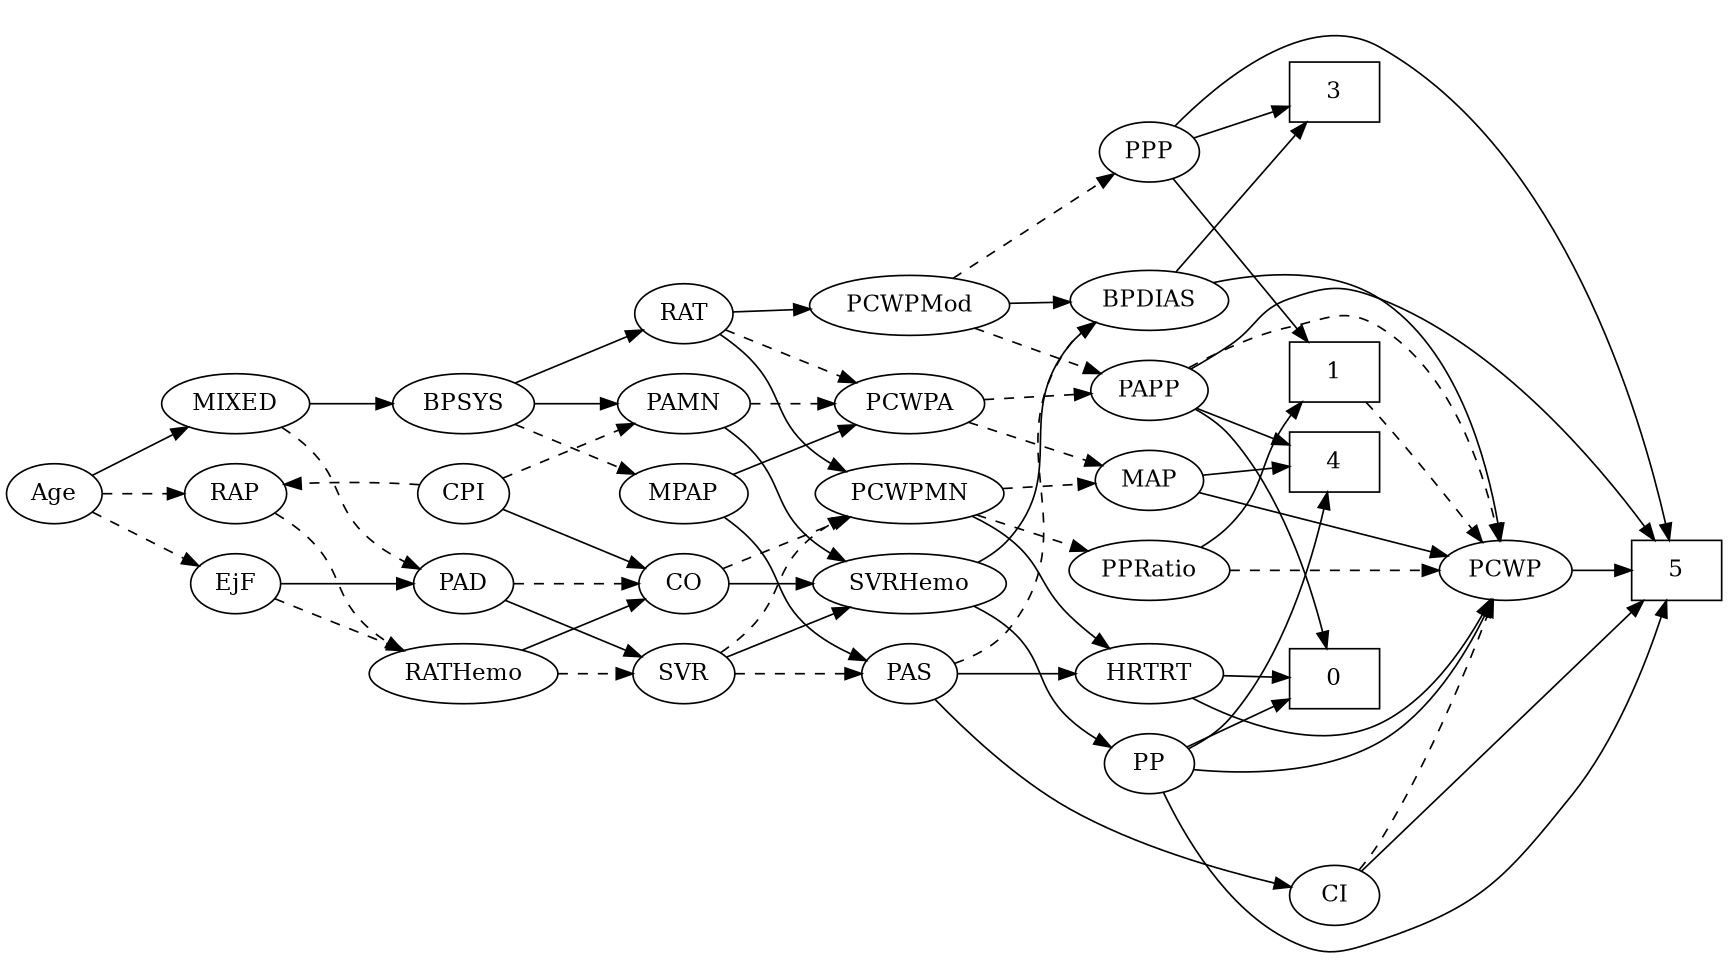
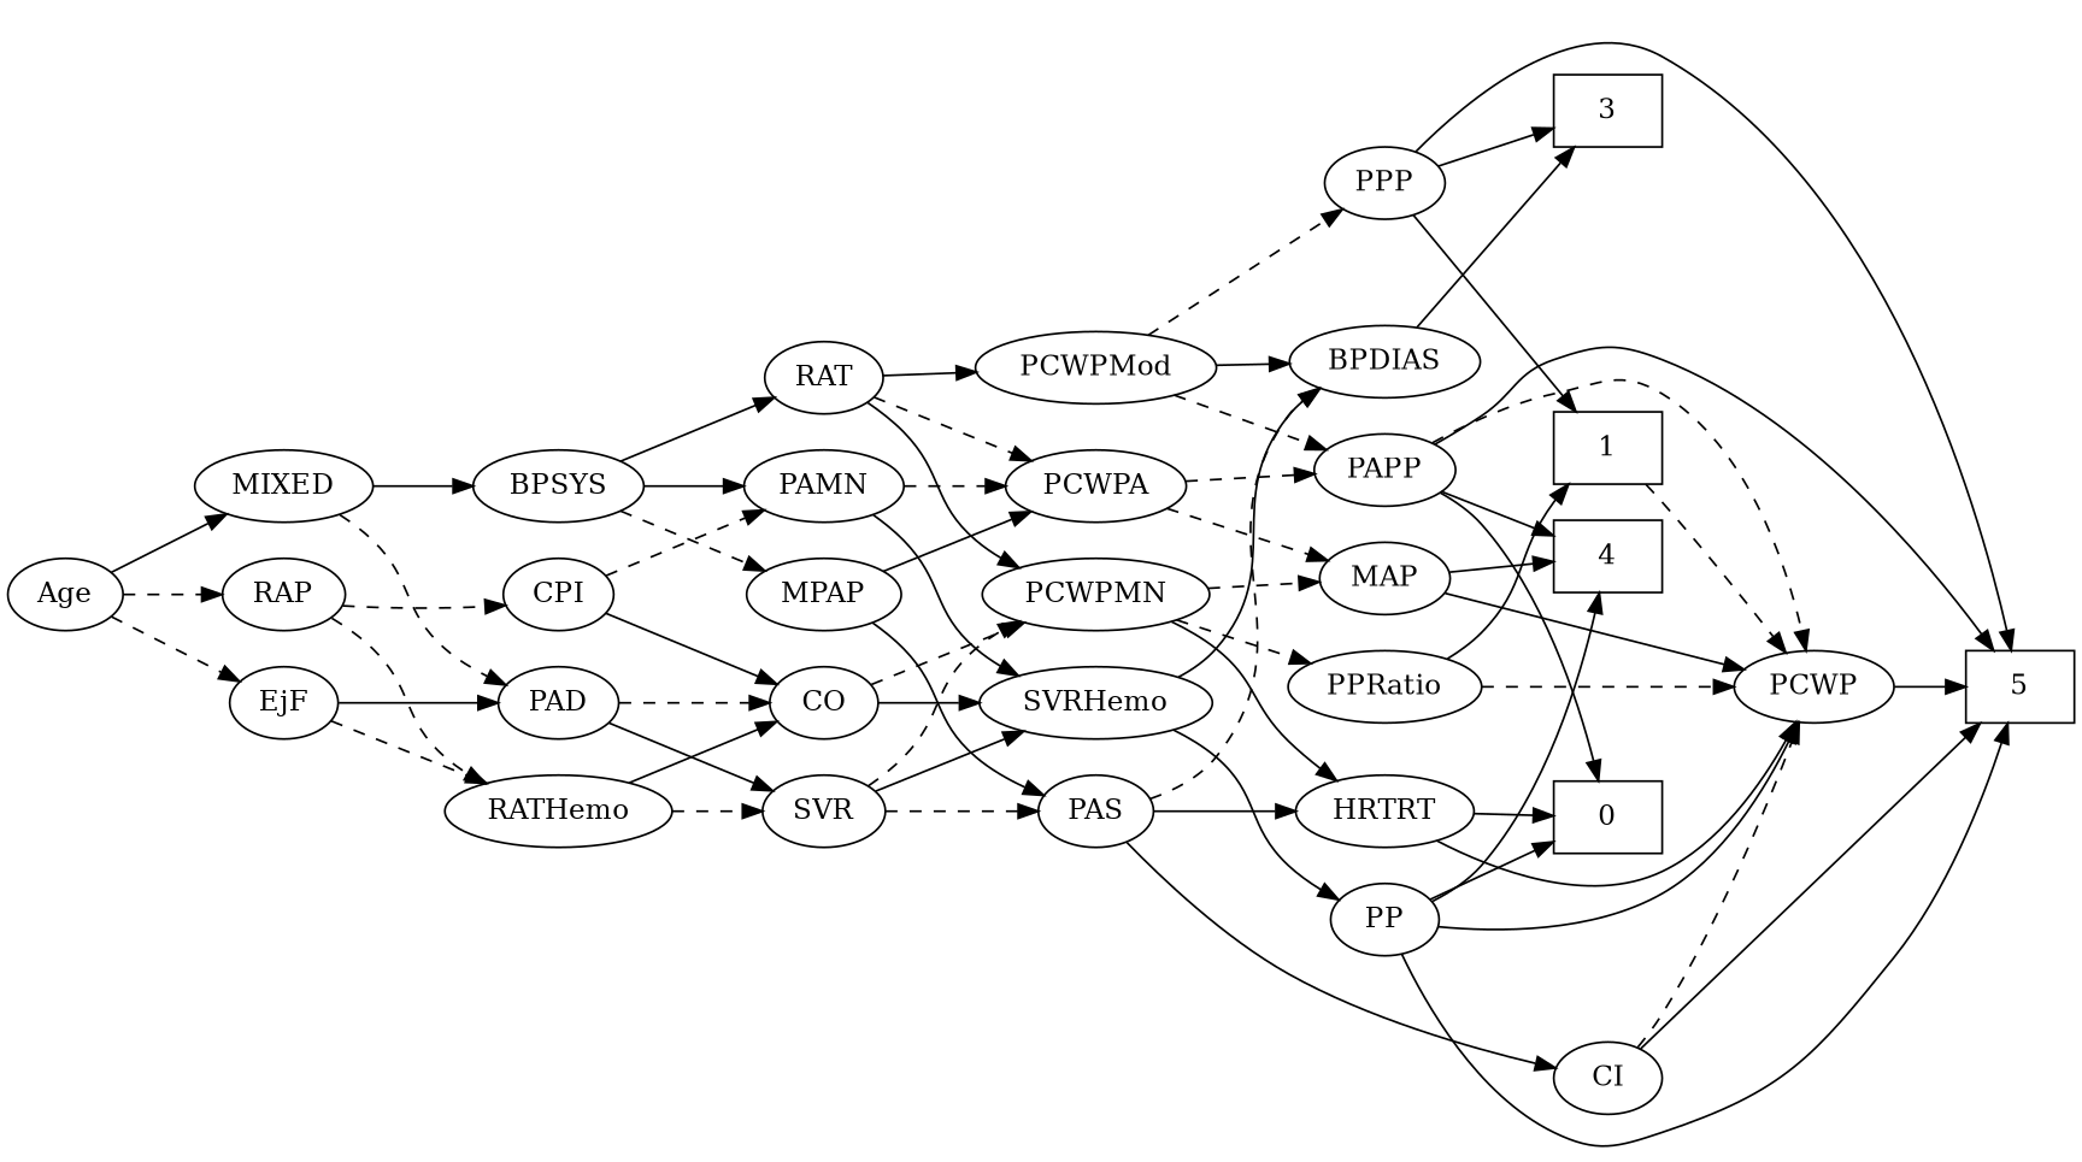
  strict digraph {
    rankdir=LR
    edge [style=solid]
    1 [height=0.5 shape=box width=0.75]
    PCWP [height=0.5 width=0.97491]
    n3 [height=0.5 label=0 shape=box width=0.75]
    3 [height=0.5 shape=box width=0.75]
    4 [height=0.5 shape=box width=0.75]
    5 [height=0.5 shape=box width=0.75]
    Age [height=0.5 width=0.75]
    EjF [height=0.5 width=0.75]
    RAP [height=0.5 width=0.77632]
    MIXED [height=0.5 width=1.1193]
    PAD [height=0.5 width=0.79437]
    RATHemo [height=0.5 width=1.3721]
    CPI [height=0.5 width=0.75]
    BPSYS [height=0.5 width=1.0471]
    CO [height=0.5 width=0.75]
    SVR [height=0.5 width=0.77632]
    PAMN [height=0.5 width=1.011]
    MPAP [height=0.5 width=0.97491]
    RAT [height=0.5 width=0.75827]
    SVRHemo [height=0.5 width=1.3902]
    PCWPMN [height=0.5 width=1.3902]
    PAS [height=0.5 width=0.75]
    PCWPA [height=0.5 width=1.1555]
    PCWPMod [height=0.5 width=1.4443]
    BPDIAS [height=0.5 width=1.1735]
    CI [height=0.5 width=0.75]
    HRTRT [height=0.5 width=1.1013]
    PAPP [height=0.5 width=0.88464]
    MAP [height=0.5 width=0.84854]
    PP [height=0.5 width=0.75]
    PPRatio [height=0.5 width=1.1013]
    PPP [height=0.5 width=0.75]
    1 -> PCWP [style=dashed]
    PCWP -> 5
    Age -> EjF [style=dashed]
    Age -> RAP [style=dashed]
    Age -> MIXED
    EjF -> PAD
    EjF -> RATHemo [style=dashed]
    RAP -> RATHemo [style=dashed]
-   CPI -> RAP [style=dashed]
+   RAP -> CPI [style=dashed]
    MIXED -> PAD [style=dashed]
    MIXED -> BPSYS
    PAD -> CO [style=dashed]
    PAD -> SVR
    RATHemo -> CO
    RATHemo -> SVR [style=dashed]
    CPI -> CO
    CPI -> PAMN [style=dashed]
    BPSYS -> PAMN
    BPSYS -> MPAP [style=dashed]
    BPSYS -> RAT
    CO -> SVRHemo
    CO -> PCWPMN [style=dashed]
    SVR -> SVRHemo
    SVR -> PCWPMN [style=dashed]
    SVR -> PAS [style=dashed]
    PAMN -> SVRHemo
    PAMN -> PCWPA [style=dashed]
    MPAP -> PAS
    MPAP -> PCWPA
    RAT -> PCWPMN
    RAT -> PCWPA [style=dashed]
    RAT -> PCWPMod
    SVRHemo -> BPDIAS
    SVRHemo -> PP
    PCWPMN -> HRTRT
    PCWPMN -> MAP [style=dashed]
    PCWPMN -> PPRatio [style=dashed]
    PAS -> BPDIAS [style=dashed]
    PAS -> CI
    PAS -> HRTRT
    PCWPA -> PAPP [style=dashed]
    PCWPA -> MAP [style=dashed]
    PCWPMod -> BPDIAS
    PCWPMod -> PAPP [style=dashed]
    PCWPMod -> PPP [style=dashed]
-   BPDIAS -> PCWP
    BPDIAS -> 3
    CI -> PCWP [style=dashed]
    CI -> 5
    HRTRT -> PCWP
    HRTRT -> n3
    PAPP -> PCWP [style=dashed]
    PAPP -> n3
    PAPP -> 4
    PAPP -> 5
    MAP -> PCWP
    MAP -> 4
    PP -> PCWP
    PP -> n3
    PP -> 4
    PP -> 5
    PPRatio -> 1
    PPRatio -> PCWP [style=dashed]
    PPP -> 1
    PPP -> 3
    PPP -> 5
  }
